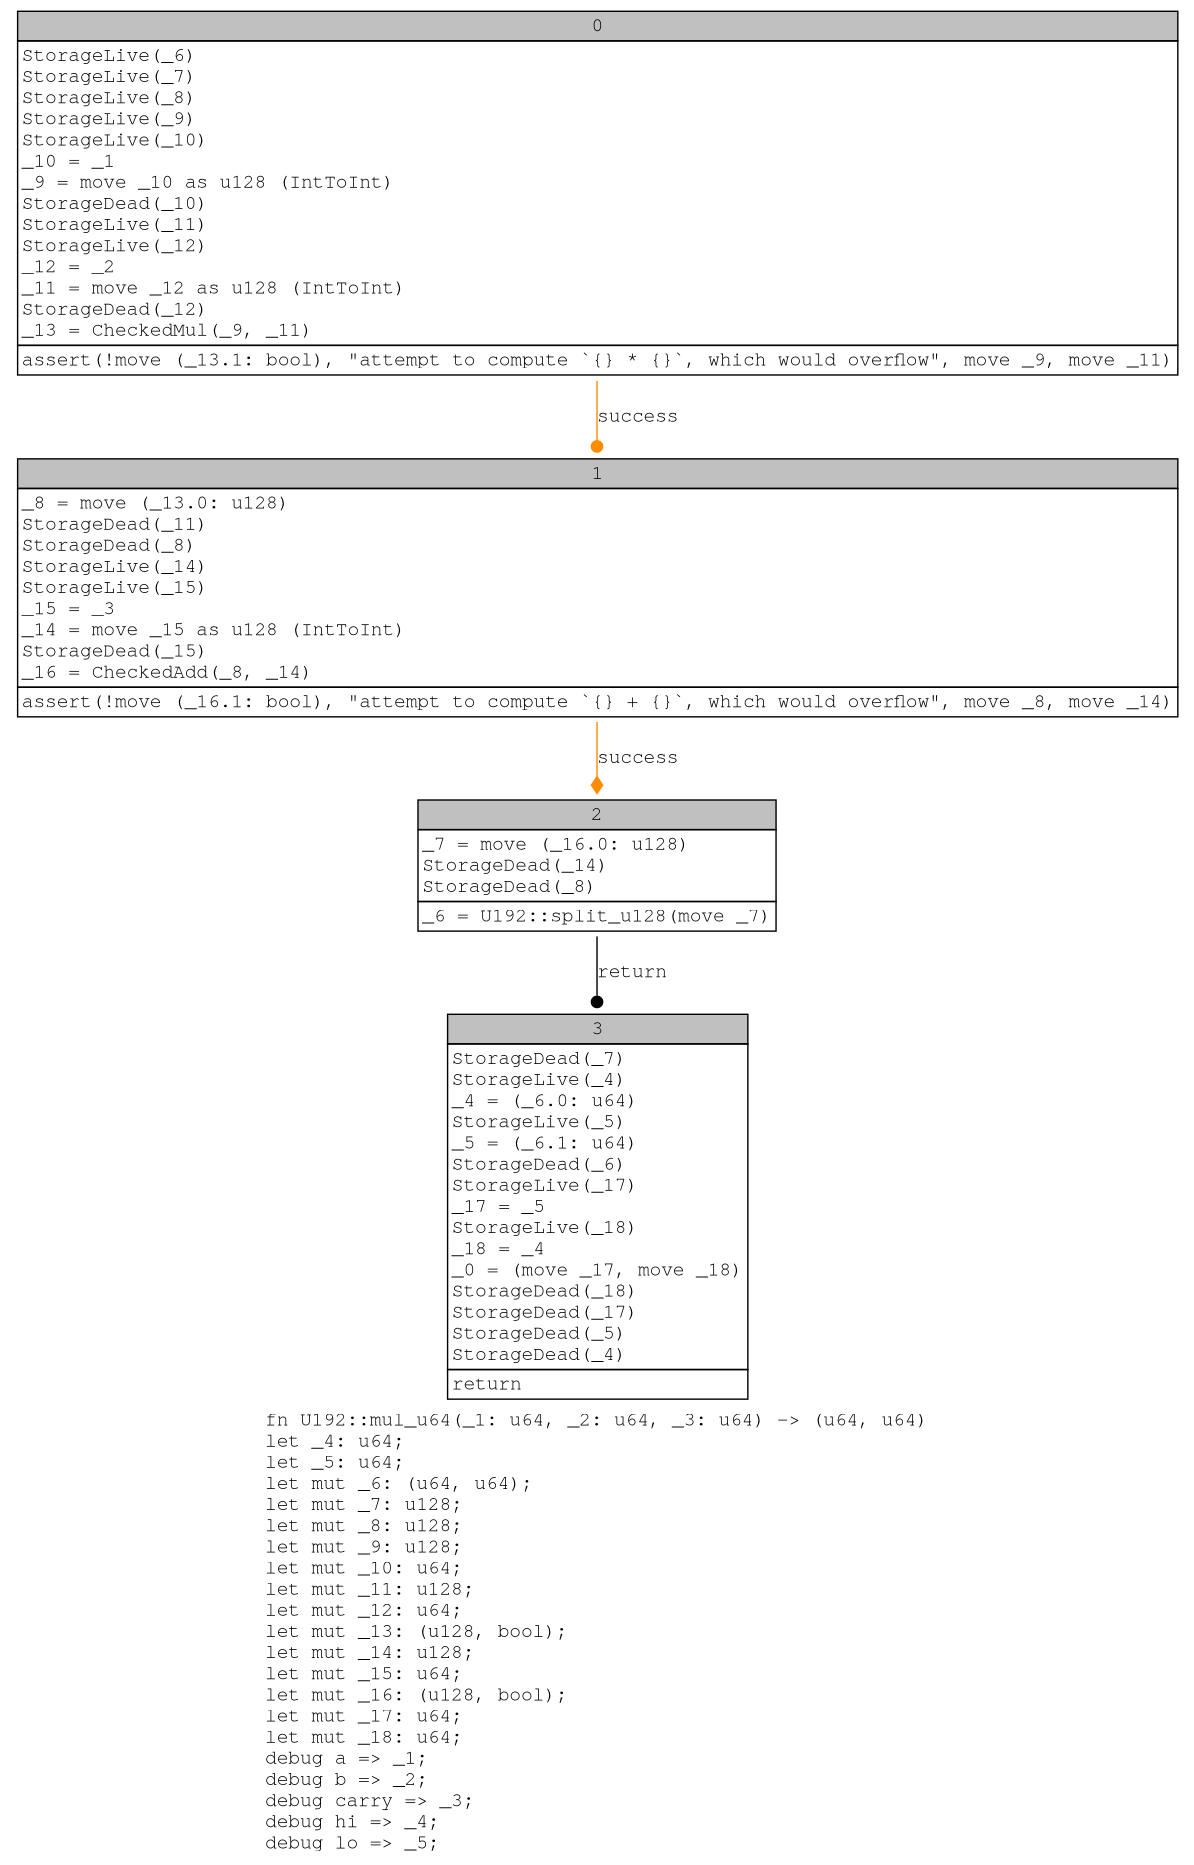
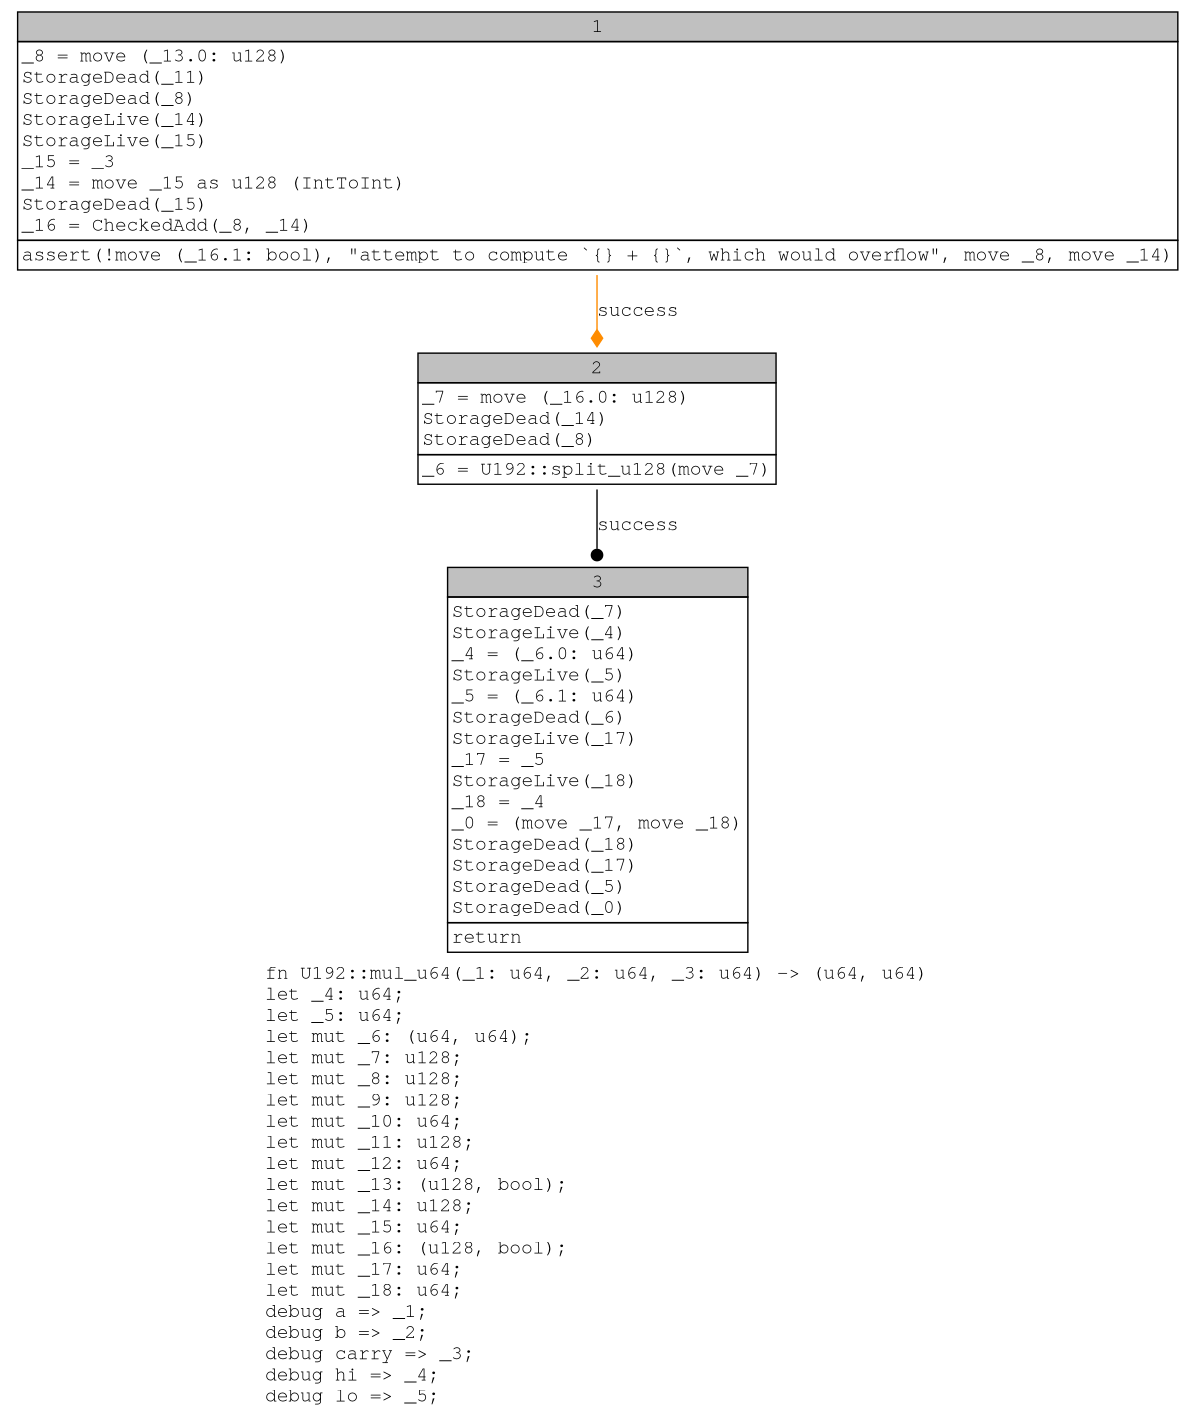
  digraph {
    fontname="Courier, monospace"
    label=<fn U192::mul_u64(_1: u64, _2: u64, _3: u64) -&gt; (u64, u64)<br align="left"/>let _4: u64;<br align="left"/>let _5: u64;<br align="left"/>let mut _6: (u64, u64);<br align="left"/>let mut _7: u128;<br align="left"/>let mut _8: u128;<br align="left"/>let mut _9: u128;<br align="left"/>let mut _10: u64;<br align="left"/>let mut _11: u128;<br align="left"/>let mut _12: u64;<br align="left"/>let mut _13: (u128, bool);<br align="left"/>let mut _14: u128;<br align="left"/>let mut _15: u64;<br align="left"/>let mut _16: (u128, bool);<br align="left"/>let mut _17: u64;<br align="left"/>let mut _18: u64;<br align="left"/>debug a =&gt; _1;<br align="left"/>debug b =&gt; _2;<br align="left"/>debug carry =&gt; _3;<br align="left"/>debug hi =&gt; _4;<br align="left"/>debug lo =&gt; _5;<br align="left"/>>
    node [fontname="Courier, monospace" shape=none]
    edge [arrowhead=dot color=darkorange fontname="Courier, monospace"]
-   n1 [label=<<table border="0" cellborder="1" cellspacing="0"><tr><td bgcolor="gray" align="center" colspan="1">0</td></tr><tr><td align="left" balign="left">StorageLive(_6)<br/>StorageLive(_7)<br/>StorageLive(_8)<br/>StorageLive(_9)<br/>StorageLive(_10)<br/>_10 = _1<br/>_9 = move _10 as u128 (IntToInt)<br/>StorageDead(_10)<br/>StorageLive(_11)<br/>StorageLive(_12)<br/>_12 = _2<br/>_11 = move _12 as u128 (IntToInt)<br/>StorageDead(_12)<br/>_13 = CheckedMul(_9, _11)<br/></td></tr><tr><td align="left">assert(!move (_13.1: bool), &quot;attempt to compute `{} * {}`, which would overflow&quot;, move _9, move _11)</td></tr></table>>]
    n2 [label=<<table border="0" cellborder="1" cellspacing="0"><tr><td bgcolor="gray" align="center" colspan="1">1</td></tr><tr><td align="left" balign="left">_8 = move (_13.0: u128)<br/>StorageDead(_11)<br/>StorageDead(_8)<br/>StorageLive(_14)<br/>StorageLive(_15)<br/>_15 = _3<br/>_14 = move _15 as u128 (IntToInt)<br/>StorageDead(_15)<br/>_16 = CheckedAdd(_8, _14)<br/></td></tr><tr><td align="left">assert(!move (_16.1: bool), &quot;attempt to compute `{} + {}`, which would overflow&quot;, move _8, move _14)</td></tr></table>>]
    n3 [label=<<table border="0" cellborder="1" cellspacing="0"><tr><td bgcolor="gray" align="center" colspan="1">2</td></tr><tr><td align="left" balign="left">_7 = move (_16.0: u128)<br/>StorageDead(_14)<br/>StorageDead(_8)<br/></td></tr><tr><td align="left">_6 = U192::split_u128(move _7)</td></tr></table>>]
-   n4 [label=<<table border="0" cellborder="1" cellspacing="0"><tr><td bgcolor="gray" align="center" colspan="1">3</td></tr><tr><td align="left" balign="left">StorageDead(_7)<br/>StorageLive(_4)<br/>_4 = (_6.0: u64)<br/>StorageLive(_5)<br/>_5 = (_6.1: u64)<br/>StorageDead(_6)<br/>StorageLive(_17)<br/>_17 = _5<br/>StorageLive(_18)<br/>_18 = _4<br/>_0 = (move _17, move _18)<br/>StorageDead(_18)<br/>StorageDead(_17)<br/>StorageDead(_5)<br/>StorageDead(_4)<br/></td></tr><tr><td align="left">return</td></tr></table>>]
-   n1 -> n2 [label=success]
+   n4 [label=<<table border="0" cellborder="1" cellspacing="0"><tr><td bgcolor="gray" align="center" colspan="1">3</td></tr><tr><td align="left" balign="left">StorageDead(_7)<br/>StorageLive(_4)<br/>_4 = (_6.0: u64)<br/>StorageLive(_5)<br/>_5 = (_6.1: u64)<br/>StorageDead(_6)<br/>StorageLive(_17)<br/>_17 = _5<br/>StorageLive(_18)<br/>_18 = _4<br/>_0 = (move _17, move _18)<br/>StorageDead(_18)<br/>StorageDead(_17)<br/>StorageDead(_5)<br/>StorageDead(_0)<br/></td></tr><tr><td align="left">return</td></tr></table>>]
    n2 -> n3 [arrowhead=diamond label=success]
-   n3 -> n4 [color=black label=return]
+   n3 -> n4 [color=black label=success]
  }
